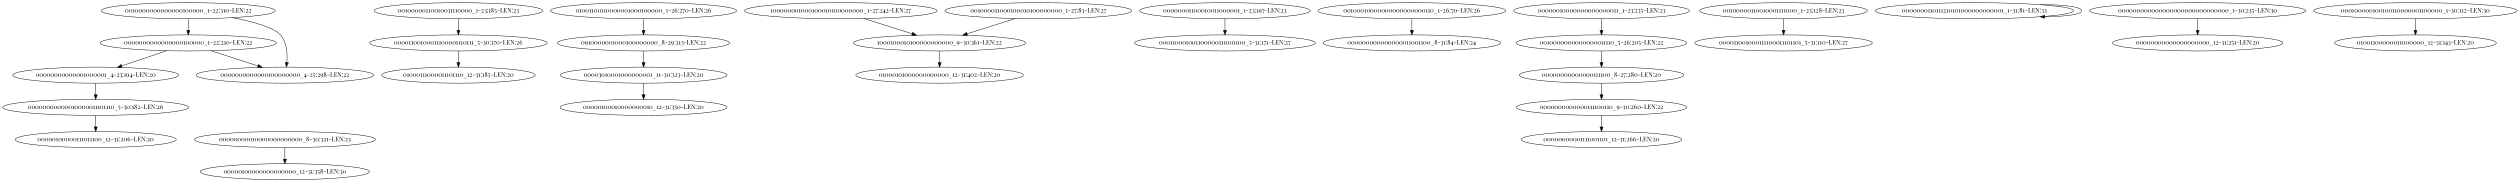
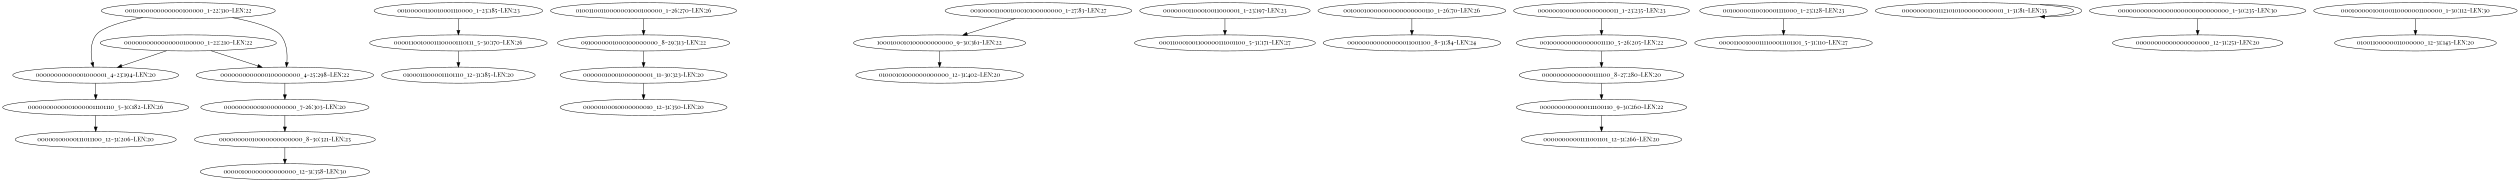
  digraph {
    fontname="Playfair Display"
    node [fontname="Playfair Display"]
    edge [fontname="Playfair Display"]
    n1 [label="00000100000000000000_12-31:358-LEN:30"]
    "00000000010000000000000_8-30:321-LEN:23"
-   "00100000110010001110000_1-23:185-LEN:23" [label="00100000110010031110000_1-23:185-LEN:23"]
+   "00100000110010001110000_1-23:185-LEN:23"
    "00001100100011100001110111_5-30:170-LEN:26"
    "01000111000011101110_12-31:185-LEN:20"
-   "00000010001000000001_11-30:323-LEN:20" [label="00003010001000000001_11-30:323-LEN:20"]
+   "00000010001000000001_11-30:323-LEN:20"
    "00000100010000000010_12-31:350-LEN:20"
    "0010000000000000100000_1-22:310-LEN:22"
    "00000000000001000001_4-23:194-LEN:20"
    "0000000000000100000000_4-25:298-LEN:22"
    "00000000000010000011101110_5-30:182-LEN:26"
+   "00000000001000000000_7-26:303-LEN:20"
    "00000100000111011100_12-31:206-LEN:20"
-   "100000001000100010100000000_1-27:242-LEN:27"
    "1000100010100000000000_9-30:361-LEN:22"
    "01000101000000000000_12-31:402-LEN:20"
    "0000000000000000100000_1-22:210-LEN:22"
    "00000001100010011000001_1-23:197-LEN:23"
    "000110001001100000111001100_5-31:171-LEN:27"
    "00100010000000000000000110_1-26:70-LEN:26"
    "000000000000000011001100_8-31:84-LEN:24"
    "0010000000000000011110_5-26:205-LEN:22"
    "00000000000000111100_8-27:280-LEN:20"
    "0000000000000111100110_9-30:260-LEN:22"
    "00000000001111001101_12-31:266-LEN:20"
    "00100000110010001111000_1-23:128-LEN:23"
    "000011001000111100011101101_5-31:110-LEN:27"
    n28 [label="0000000110111210101000000000001_1-31:81-LEN:33"]
    "001000011000100010100000000_1-27:83-LEN:27"
    "000000000000000000000000000000_1-30:235-LEN:30"
    "00000000000000000000_12-31:251-LEN:20"
    n32 [label="0910000001000100000000_8-29:313-LEN:22"]
    "000100000100100110000001100000_1-30:112-LEN:30"
    "01001100000011000000_12-31:143-LEN:20"
    "01001100110000001000100000_1-26:270-LEN:26"
    "00000010000000000000011_1-23:235-LEN:23"
    "00000000010000000000000_8-30:321-LEN:23" -> n1
    "00100000110010001110000_1-23:185-LEN:23" -> "00001100100011100001110111_5-30:170-LEN:26"
    "00001100100011100001110111_5-30:170-LEN:26" -> "01000111000011101110_12-31:185-LEN:20"
    "00000010001000000001_11-30:323-LEN:20" -> "00000100010000000010_12-31:350-LEN:20"
-   "0010000000000000100000_1-22:310-LEN:22" -> "0000000000000000100000_1-22:210-LEN:22"
+   "0010000000000000100000_1-22:310-LEN:22" -> "00000000000001000001_4-23:194-LEN:20"
    "0010000000000000100000_1-22:310-LEN:22" -> "0000000000000100000000_4-25:298-LEN:22"
    "00000000000001000001_4-23:194-LEN:20" -> "00000000000010000011101110_5-30:182-LEN:26"
+   "0000000000000100000000_4-25:298-LEN:22" -> "00000000001000000000_7-26:303-LEN:20"
    "00000000000010000011101110_5-30:182-LEN:26" -> "00000100000111011100_12-31:206-LEN:20"
-   "100000001000100010100000000_1-27:242-LEN:27" -> "1000100010100000000000_9-30:361-LEN:22"
+   "00000000001000000000_7-26:303-LEN:20" -> "00000000010000000000000_8-30:321-LEN:23"
    "1000100010100000000000_9-30:361-LEN:22" -> "01000101000000000000_12-31:402-LEN:20"
    "0000000000000000100000_1-22:210-LEN:22" -> "00000000000001000001_4-23:194-LEN:20"
    "0000000000000000100000_1-22:210-LEN:22" -> "0000000000000100000000_4-25:298-LEN:22"
    "00000001100010011000001_1-23:197-LEN:23" -> "000110001001100000111001100_5-31:171-LEN:27"
    "00100010000000000000000110_1-26:70-LEN:26" -> "000000000000000011001100_8-31:84-LEN:24"
    "0010000000000000011110_5-26:205-LEN:22" -> "00000000000000111100_8-27:280-LEN:20"
    "00000000000000111100_8-27:280-LEN:20" -> "0000000000000111100110_9-30:260-LEN:22"
    "0000000000000111100110_9-30:260-LEN:22" -> "00000000001111001101_12-31:266-LEN:20"
    "00100000110010001111000_1-23:128-LEN:23" -> "000011001000111100011101101_5-31:110-LEN:27"
    n28 -> n28
    "001000011000100010100000000_1-27:83-LEN:27" -> "1000100010100000000000_9-30:361-LEN:22"
    "000000000000000000000000000000_1-30:235-LEN:30" -> "00000000000000000000_12-31:251-LEN:20"
    n32 -> "00000010001000000001_11-30:323-LEN:20"
    "000100000100100110000001100000_1-30:112-LEN:30" -> "01001100000011000000_12-31:143-LEN:20"
    "01001100110000001000100000_1-26:270-LEN:26" -> n32
    "00000010000000000000011_1-23:235-LEN:23" -> "0010000000000000011110_5-26:205-LEN:22"
  }
